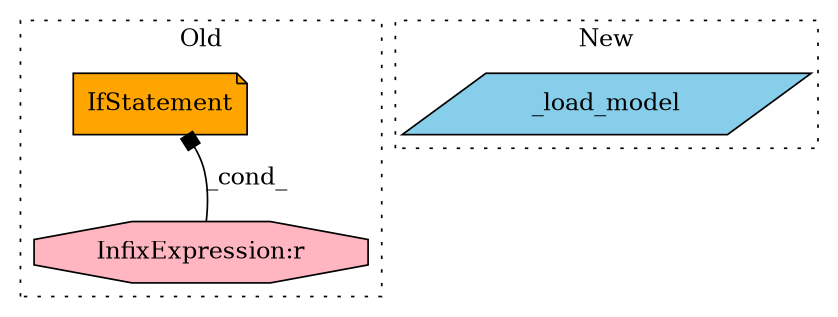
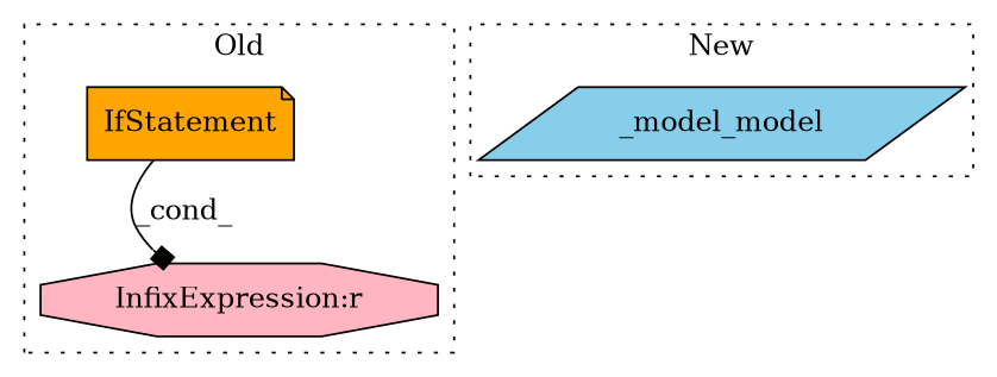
  digraph {
    node [style=filled]
    n1 [a=25 l=3 label=IfStatement s=7658 shape=note fillcolor=orange]
    n2 [a=27 l=4 label="InfixExpression:r" s=7550 shape=octagon fillcolor=lightpink]
-   n3 [a=32 l=13 label=_load_model s=7517 shape=parallelogram fillcolor=skyblue]
+   n3 [a=32 l=13 label=_model_model s=7517 shape=parallelogram fillcolor=skyblue]
    subgraph cluster_1 {
      label=Old
      style=dotted
      n1
      n2
    }
    subgraph cluster_2 {
      label=New
      style=dotted
      n3
    }
-   n2 -> n1 [label=_cond_ arrowhead=box]
+   n1 -> n2 [label=_cond_ arrowhead=box]
  }
